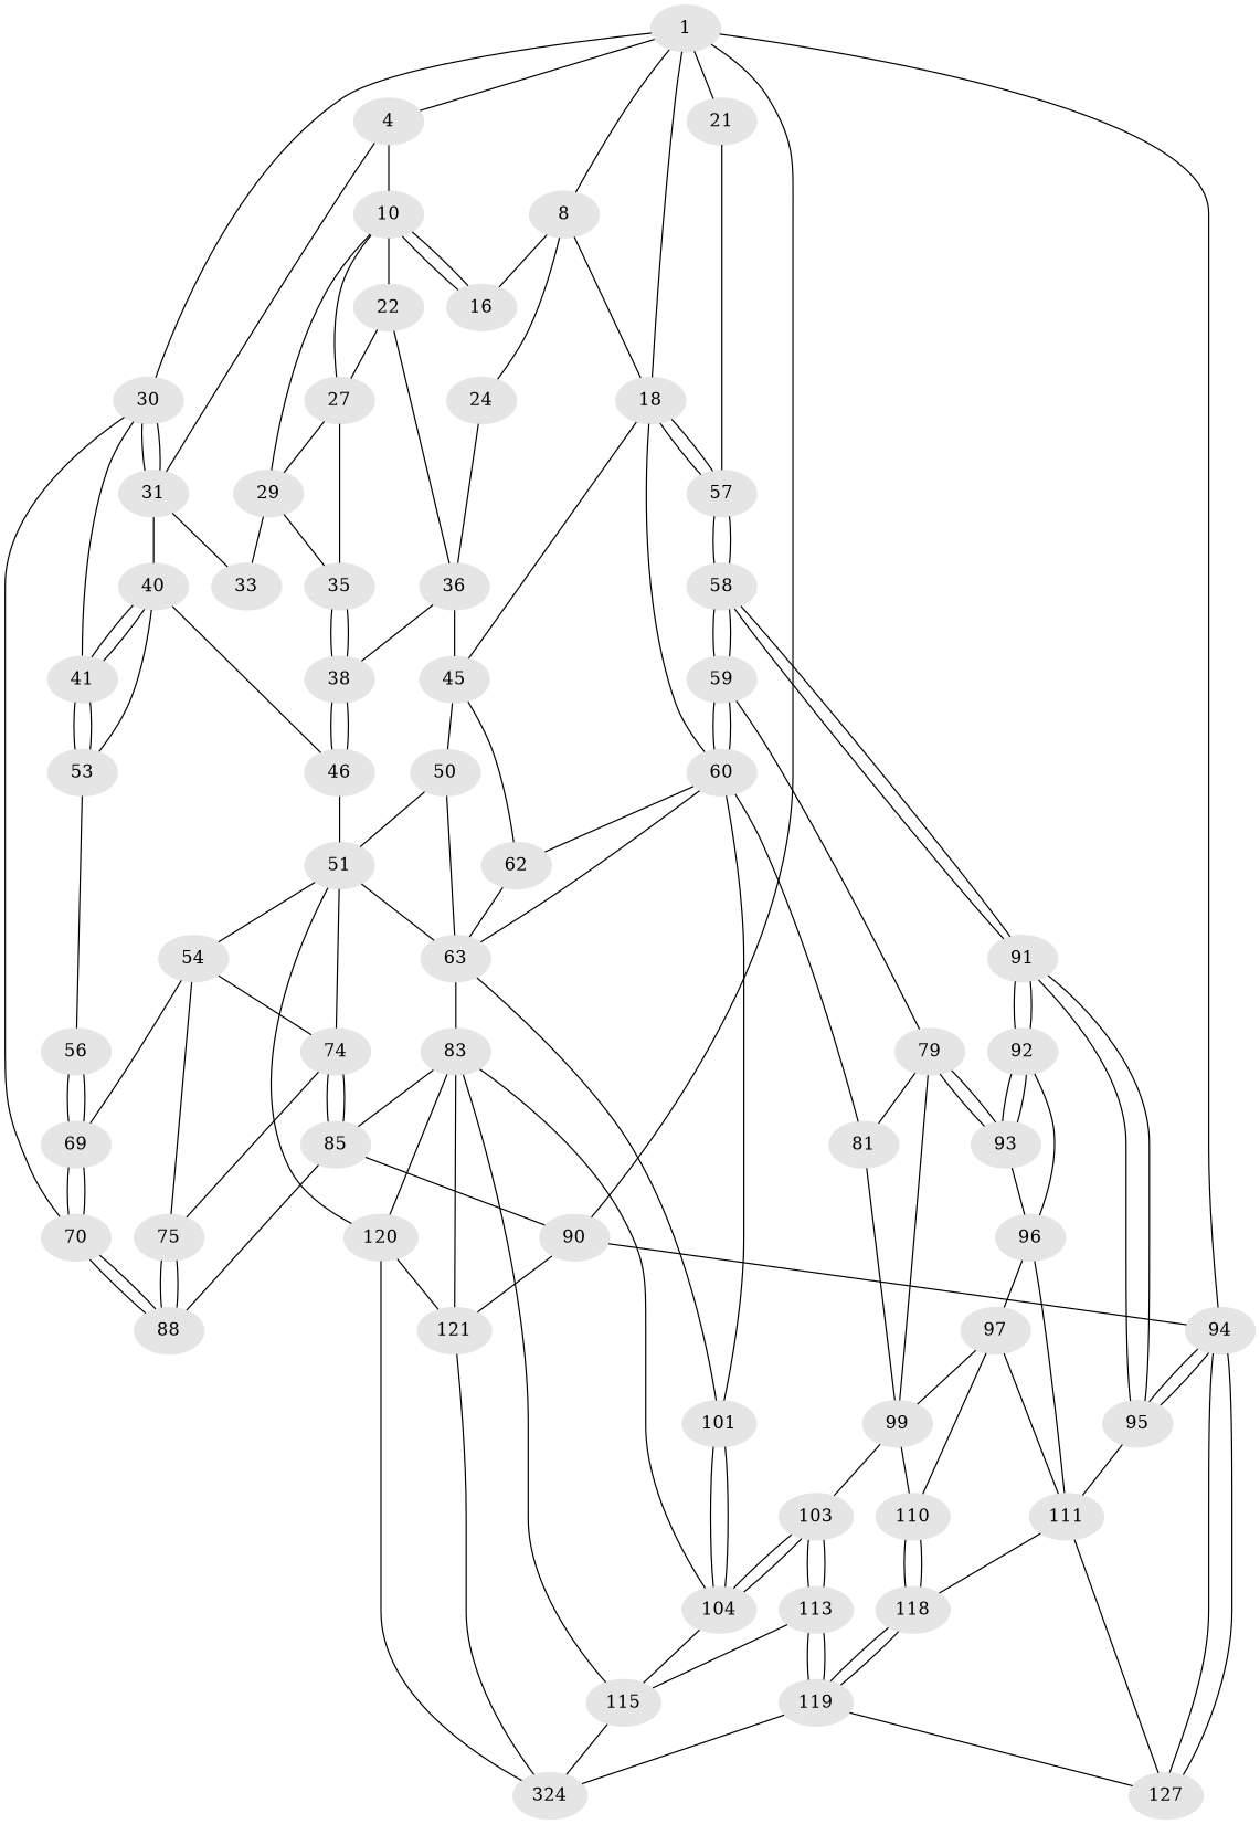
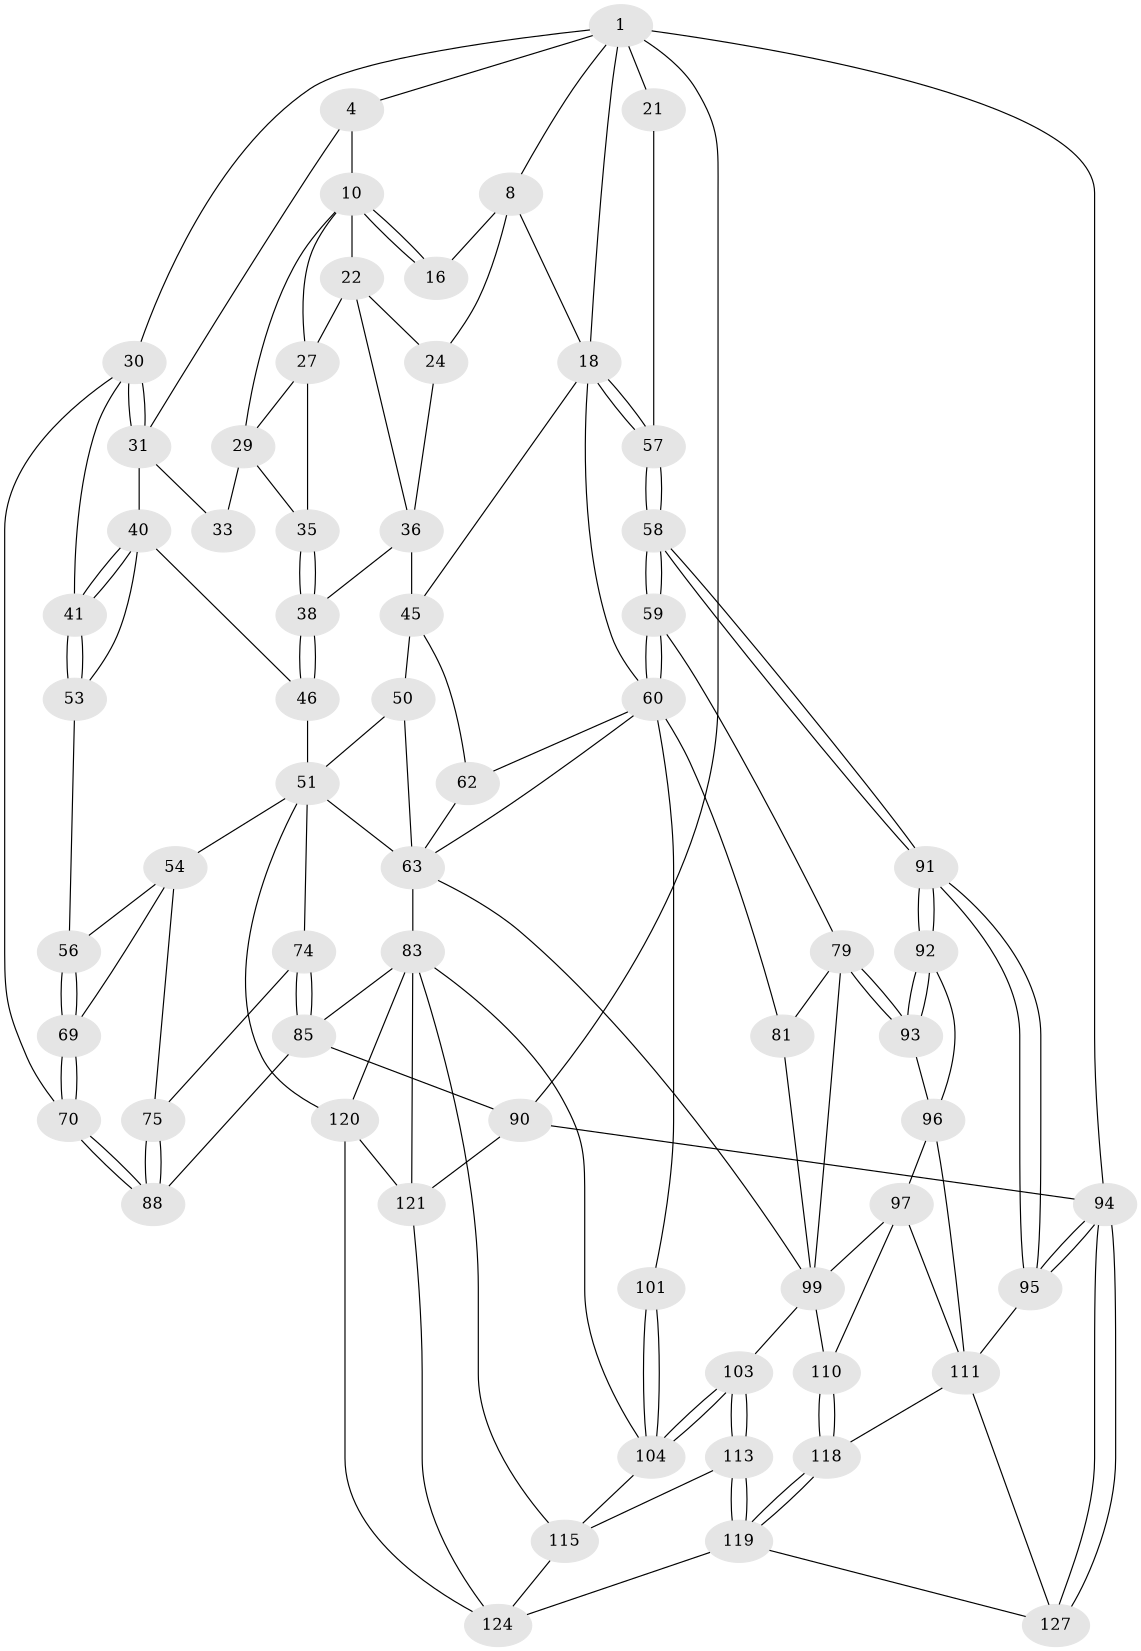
  graph {
    node [color=gray90 style=filled]
    1 [super="+7+2"]
    4 [super="+5+14"]
    8 [super="+9+20"]
    18 [super="+19"]
    21
    30 [super="+42"]
    90
    94
    10 [super="+11"]
    31 [super="+34"]
    16
    24
    45 [super="+48"]
    57
    60 [super="+61"]
    41
    70
    121 [super="+128"]
    95
    127
    22 [super="+25"]
    27 [super="+28"]
    29 [super="+32"]
    33
    40 [super="+43"]
    36 [super="+39+37"]
    35
    50
    62
    58
    63 [super="+64+71"]
    81
    101
    38
    53
    88
    46
    51 [super="+65+52"]
    56
    54 [super="+55"]
    74
    120
    83 [super="+84+87"]
    69
    75
    85 [super="+89"]
    104 [super="+106"]
    115 [super="+116"]
    59
    91
    79 [super="+80"]
    92
    93
    99 [super="+100"]
    96 [super="+108"]
    110
    103
-   124 [super="+125" label=324]
+   124 [super="+125"]
    111 [super="+126+112"]
    97 [super="+98+109"]
    118
    113 [super="+114"]
    119 [super="+122"]
    1 -- 4
    1 -- 8
    1 -- 18
    1 -- 21 [weight=2]
    1 -- 30
    1 -- 90
    1 -- 94
    4 -- 10 [weight=2]
    4 -- 31
    8 -- 18
    8 -- 16
    8 -- 24
    18 -- 45
    18 -- 57
    18 -- 57
    18 -- 60
    21 -- 57
    30 -- 31
    30 -- 31
    30 -- 41
    30 -- 70
    90 -- 94
    90 -- 121
    94 -- 95
    94 -- 95
    94 -- 127
    94 -- 127
    10 -- 16
    10 -- 16
    10 -- 22
    10 -- 27
    10 -- 29
    31 -- 33
    31 -- 40
    24 -- 36
    45 -- 50
    45 -- 62
    57 -- 58
    57 -- 58
    60 -- 62
    60 -- 63
    60 -- 81
    60 -- 101
    41 -- 53
    41 -- 53
    70 -- 88
    70 -- 88
    121 -- 124
    95 -- 111
+   22 -- 24
    22 -- 27
    22 -- 36
    27 -- 29
    27 -- 35
    29 -- 33
    29 -- 35
    40 -- 41
    40 -- 41
    40 -- 53
    40 -- 46
    36 -- 45 [weight=2]
    36 -- 38
    35 -- 38
    35 -- 38
    50 -- 63
    50 -- 51
    62 -- 63
    58 -- 59
    58 -- 59
    58 -- 91
    58 -- 91
-   63 -- 101
+   63 -- 99
    63 -- 83
    81 -- 99
    101 -- 104
    101 -- 104
    38 -- 46
    38 -- 46
    53 -- 56
    46 -- 51
    51 -- 63 [weight=3]
    51 -- 54 [weight=2]
    51 -- 74
    51 -- 120
    56 -- 69
    56 -- 69
-   54 -- 74
+   54 -- 56
    54 -- 69
    54 -- 75
    74 -- 75
    74 -- 85
    74 -- 85
    120 -- 121
    120 -- 124
    83 -- 121
    83 -- 120
    83 -- 85
    83 -- 104
    83 -- 115
    69 -- 70
    69 -- 70
    75 -- 88
    75 -- 88
    85 -- 90
    85 -- 88
    104 -- 115
    115 -- 124
    59 -- 60
    59 -- 60
    59 -- 79
    91 -- 95
    91 -- 95
    91 -- 92
    91 -- 92
    79 -- 81
    79 -- 93
    79 -- 93
    79 -- 99
    92 -- 93
    92 -- 93
    92 -- 96
    93 -- 96
    99 -- 110
    99 -- 103
    96 -- 111
    96 -- 97
    110 -- 118
    110 -- 118
    103 -- 104
    103 -- 104
    103 -- 113
    103 -- 113
    111 -- 127
    111 -- 118
    97 -- 99 [weight=2]
    97 -- 110
    97 -- 111
    118 -- 119
    118 -- 119
    113 -- 115
    113 -- 119 [weight=2]
    113 -- 119
    119 -- 127
    119 -- 124
  }
